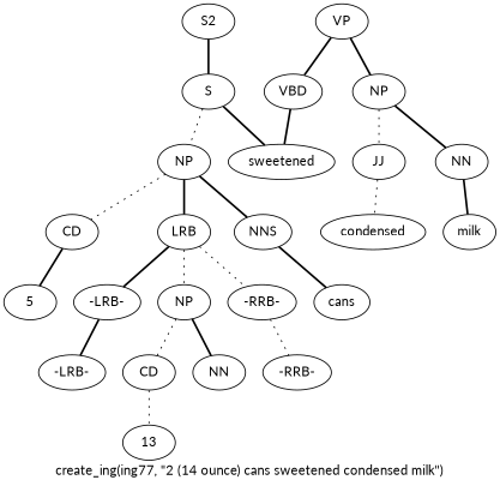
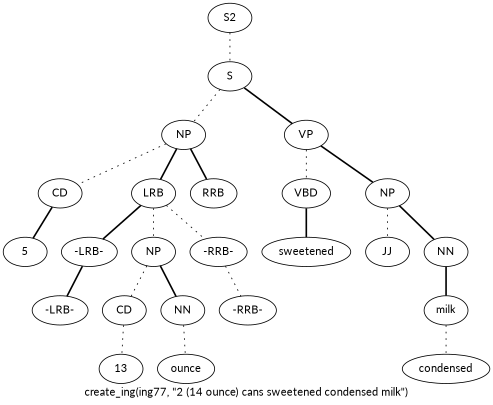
  graph {
    fontname=Lato
    label="create_ing(ing77, \"2 (14 ounce) cans sweetened condensed milk\")"
    node [fontname=Lato]
    edge [fontname=Lato style=dotted]
    n1 [label=S2]
    n2 [label=S]
    n3 [label=NP]
    n4 [label=VP]
    n5 [label=CD]
    n6 [label=LRB]
-   n7 [label=NNS]
+   n7 [label=RRB]
    n8 [label=VBD]
    n9 [label=NP]
    n10 [label=5]
    n11 [label="-LRB-"]
    n12 [label=NP]
    n13 [label="-RRB-"]
-   n14 [label=cans]
    n15 [label="-LRB-"]
    n16 [label=CD]
    n17 [label=NN]
    n18 [label="-RRB-"]
    n19 [label=13]
+   n20 [label=ounce]
    n21 [label=sweetened]
    n22 [label=JJ]
    n23 [label=NN]
    n24 [label=condensed]
    n25 [label=milk]
-   n1 -- n2 [style=bold]
+   n1 -- n2
    n2 -- n3
-   n2 -- n21 [style=bold]
+   n2 -- n4 [style=bold]
    n3 -- n5
    n3 -- n6 [style=bold]
    n3 -- n7 [style=bold]
-   n4 -- n8 [style=bold]
+   n4 -- n8
    n4 -- n9 [style=bold]
    n5 -- n10 [style=bold]
    n6 -- n11 [style=bold]
    n6 -- n12
    n6 -- n13
-   n7 -- n14 [style=bold]
    n8 -- n21 [style=bold]
    n9 -- n22
    n9 -- n23 [style=bold]
    n11 -- n15 [style=bold]
    n12 -- n16
    n12 -- n17 [style=bold]
    n13 -- n18
    n16 -- n19
-   n22 -- n24
+   n17 -- n20
+   n25 -- n24
    n23 -- n25 [style=bold]
  }
